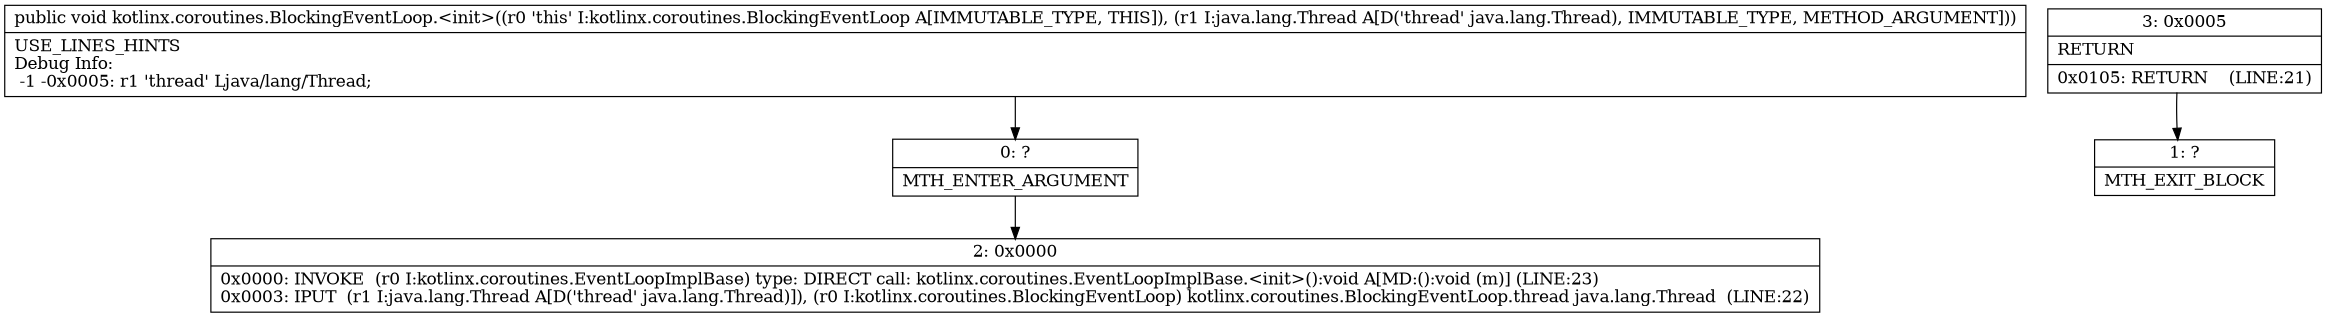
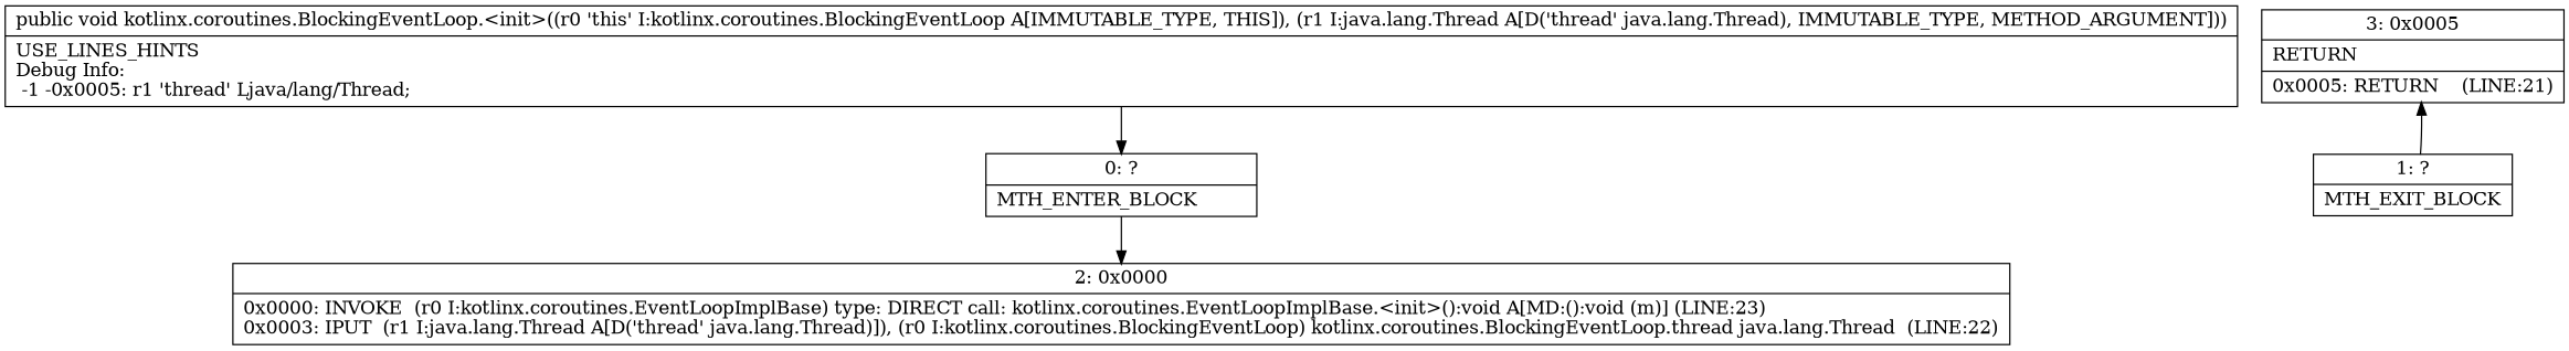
  digraph {
    node [shape=record]
-   n1 [label="{0\:\ ?|MTH_ENTER_ARGUMENT\l}"]
+   n1 [label="{0\:\ ?|MTH_ENTER_BLOCK\l}"]
    n2 [label="{2\:\ 0x0000|0x0000: INVOKE  (r0 I:kotlinx.coroutines.EventLoopImplBase) type: DIRECT call: kotlinx.coroutines.EventLoopImplBase.\<init\>():void A[MD:():void (m)] (LINE:23)\l0x0003: IPUT  (r1 I:java.lang.Thread A[D('thread' java.lang.Thread)]), (r0 I:kotlinx.coroutines.BlockingEventLoop) kotlinx.coroutines.BlockingEventLoop.thread java.lang.Thread  (LINE:22)\l}"]
-   n3 [label="{3\:\ 0x0005|RETURN\l|0x0105: RETURN    (LINE:21)\l}"]
+   n3 [label="{3\:\ 0x0005|RETURN\l|0x0005: RETURN    (LINE:21)\l}"]
    n4 [label="{1\:\ ?|MTH_EXIT_BLOCK\l}"]
    n5 [label="{public void kotlinx.coroutines.BlockingEventLoop.\<init\>((r0 'this' I:kotlinx.coroutines.BlockingEventLoop A[IMMUTABLE_TYPE, THIS]), (r1 I:java.lang.Thread A[D('thread' java.lang.Thread), IMMUTABLE_TYPE, METHOD_ARGUMENT]))  | USE_LINES_HINTS\lDebug Info:\l  \-1 \-0x0005: r1 'thread' Ljava\/lang\/Thread;\l}"]
    n1 -> n2
-   n3 -> n4
+   n4 -> n3
    n5 -> n1
  }
